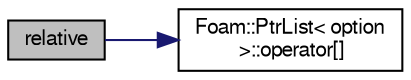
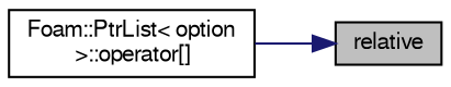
  digraph {
    rankdir=LR
    node [color=black fontname=FreeSans fontsize=10 shape=record]
    n1 [fillcolor=grey75 fontcolor=black height=0.2 label=relative style=filled width=0.4]
    n2 [height=0.2 label="Foam::PtrList\< option\l \>::operator[]" width=0.4]
-   n1 -> n2 [color=midnightblue fontname=FreeSans fontsize=10 labelfontname=FreeSans labelfontsize=10 style=solid]
+   n2 -> n1 [color=midnightblue fontname=FreeSans fontsize=10 labelfontname=FreeSans labelfontsize=10 style=solid]
  }
